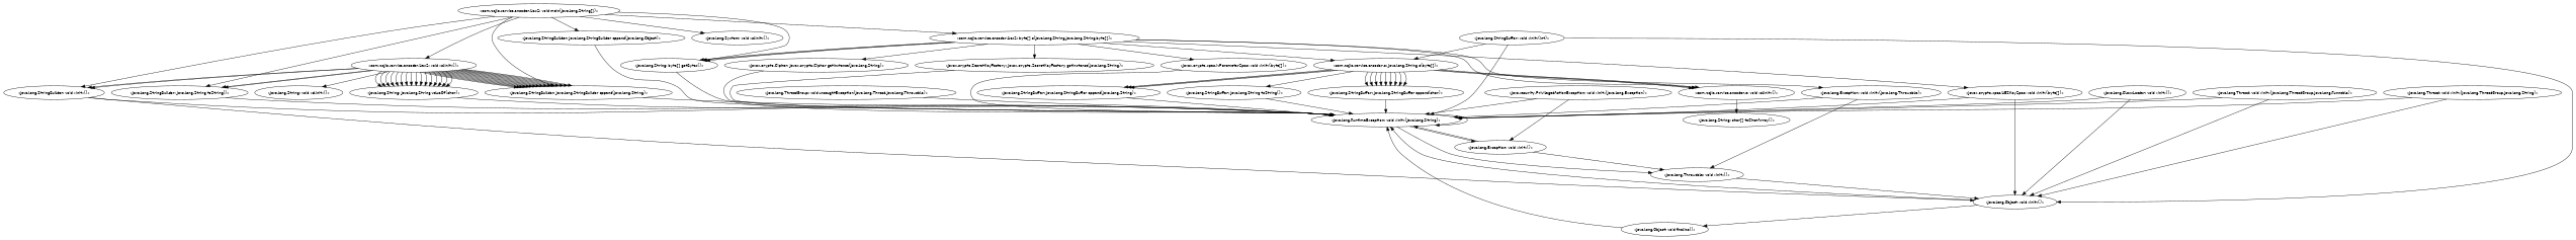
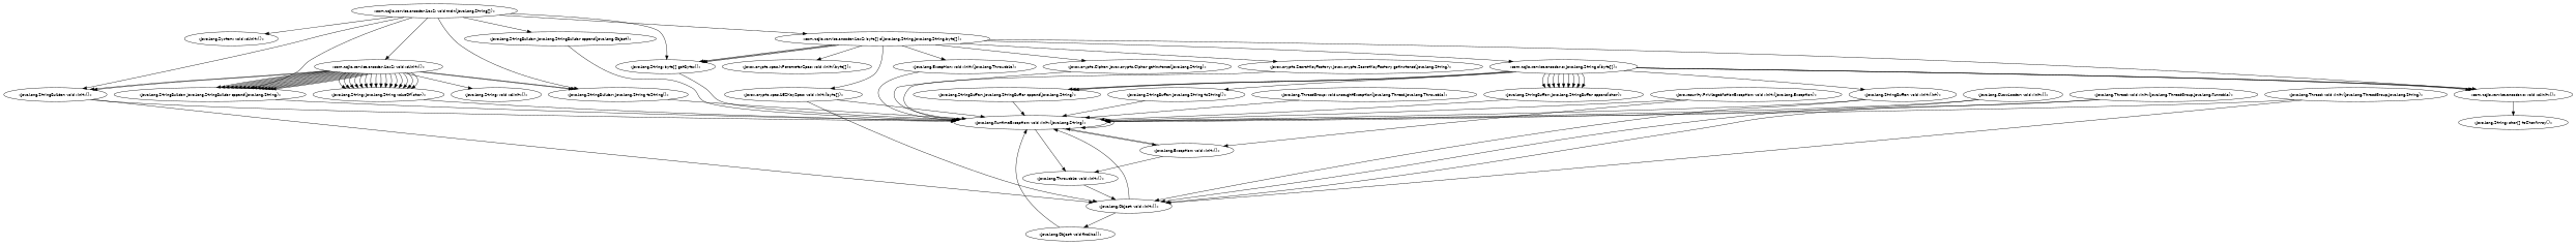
  digraph {
    fontname="Patrick Hand"
    node [fontname="Patrick Hand"]
    edge [fontname="Patrick Hand"]
    "<com.zajia.service.encoder.Des2: void main(java.lang.String[])>"
    "<java.lang.System: void <clinit>()>"
    "<com.zajia.service.encoder.Des2: byte[] a(java.lang.String,java.lang.String,byte[])>"
    "<java.lang.StringBuilder: void <init>()>"
    "<com.zajia.service.encoder.Des2: void <clinit>()>"
    "<java.lang.StringBuilder: java.lang.StringBuilder append(java.lang.String)>"
    "<java.lang.StringBuilder: java.lang.String toString()>"
    "<java.lang.String: byte[] getBytes()>"
    "<java.lang.StringBuilder: java.lang.StringBuilder append(java.lang.Object)>"
    "<com.zajia.service.encoder.a: void <clinit>()>"
    "<java.lang.Exception: void <init>(java.lang.Throwable)>"
    "<com.zajia.service.encoder.a: java.lang.String a(byte[])>"
    "<javax.crypto.spec.IvParameterSpec: void <init>(byte[])>"
    "<javax.crypto.Cipher: javax.crypto.Cipher getInstance(java.lang.String)>"
    "<javax.crypto.SecretKeyFactory: javax.crypto.SecretKeyFactory getInstance(java.lang.String)>"
    "<javax.crypto.spec.DESKeySpec: void <init>(byte[])>"
    "<java.lang.RuntimeException: void <init>(java.lang.String)>"
    "<java.lang.Object: void <init>()>"
    "<java.lang.String: void <clinit>()>"
    "<java.lang.String: java.lang.String valueOf(char)>"
    "<java.lang.String: char[] toCharArray()>"
    "<java.lang.Throwable: void <init>()>"
    "<java.lang.StringBuffer: void <init>(int)>"
    "<java.lang.StringBuffer: java.lang.StringBuffer append(char)>"
    "<java.lang.StringBuffer: java.lang.StringBuffer append(java.lang.String)>"
    "<java.lang.StringBuffer: java.lang.String toString()>"
    "<java.lang.Exception: void <init>()>"
    "<java.lang.Object: void finalize()>"
    "<java.lang.ThreadGroup: void uncaughtException(java.lang.Thread,java.lang.Throwable)>"
    "<java.lang.ClassLoader: void <init>()>"
    "<java.security.PrivilegedActionException: void <init>(java.lang.Exception)>"
    "<java.lang.Thread: void <init>(java.lang.ThreadGroup,java.lang.Runnable)>"
    "<java.lang.Thread: void <init>(java.lang.ThreadGroup,java.lang.String)>"
    "<com.zajia.service.encoder.Des2: void main(java.lang.String[])>" -> "<java.lang.System: void <clinit>()>"
    "<com.zajia.service.encoder.Des2: void main(java.lang.String[])>" -> "<com.zajia.service.encoder.Des2: byte[] a(java.lang.String,java.lang.String,byte[])>"
    "<com.zajia.service.encoder.Des2: void main(java.lang.String[])>" -> "<java.lang.StringBuilder: void <init>()>"
    "<com.zajia.service.encoder.Des2: void main(java.lang.String[])>" -> "<com.zajia.service.encoder.Des2: void <clinit>()>"
    "<com.zajia.service.encoder.Des2: void main(java.lang.String[])>" -> "<java.lang.StringBuilder: java.lang.StringBuilder append(java.lang.String)>"
    "<com.zajia.service.encoder.Des2: void main(java.lang.String[])>" -> "<java.lang.StringBuilder: java.lang.String toString()>"
    "<com.zajia.service.encoder.Des2: void main(java.lang.String[])>" -> "<java.lang.String: byte[] getBytes()>"
    "<com.zajia.service.encoder.Des2: void main(java.lang.String[])>" -> "<java.lang.StringBuilder: java.lang.StringBuilder append(java.lang.Object)>"
    "<com.zajia.service.encoder.Des2: byte[] a(java.lang.String,java.lang.String,byte[])>" -> "<java.lang.String: byte[] getBytes()>"
    "<com.zajia.service.encoder.Des2: byte[] a(java.lang.String,java.lang.String,byte[])>" -> "<java.lang.String: byte[] getBytes()>"
    "<com.zajia.service.encoder.Des2: byte[] a(java.lang.String,java.lang.String,byte[])>" -> "<java.lang.String: byte[] getBytes()>"
    "<com.zajia.service.encoder.Des2: byte[] a(java.lang.String,java.lang.String,byte[])>" -> "<com.zajia.service.encoder.a: void <clinit>()>"
    "<com.zajia.service.encoder.Des2: byte[] a(java.lang.String,java.lang.String,byte[])>" -> "<java.lang.Exception: void <init>(java.lang.Throwable)>"
    "<com.zajia.service.encoder.Des2: byte[] a(java.lang.String,java.lang.String,byte[])>" -> "<com.zajia.service.encoder.a: java.lang.String a(byte[])>"
    "<com.zajia.service.encoder.Des2: byte[] a(java.lang.String,java.lang.String,byte[])>" -> "<javax.crypto.spec.IvParameterSpec: void <init>(byte[])>"
    "<com.zajia.service.encoder.Des2: byte[] a(java.lang.String,java.lang.String,byte[])>" -> "<javax.crypto.Cipher: javax.crypto.Cipher getInstance(java.lang.String)>"
    "<com.zajia.service.encoder.Des2: byte[] a(java.lang.String,java.lang.String,byte[])>" -> "<javax.crypto.SecretKeyFactory: javax.crypto.SecretKeyFactory getInstance(java.lang.String)>"
    "<com.zajia.service.encoder.Des2: byte[] a(java.lang.String,java.lang.String,byte[])>" -> "<javax.crypto.spec.DESKeySpec: void <init>(byte[])>"
    "<java.lang.StringBuilder: void <init>()>" -> "<java.lang.RuntimeException: void <init>(java.lang.String)>"
    "<java.lang.StringBuilder: void <init>()>" -> "<java.lang.Object: void <init>()>"
    "<com.zajia.service.encoder.Des2: void <clinit>()>" -> "<java.lang.StringBuilder: void <init>()>"
    "<com.zajia.service.encoder.Des2: void <clinit>()>" -> "<java.lang.StringBuilder: void <init>()>"
    "<com.zajia.service.encoder.Des2: void <clinit>()>" -> "<java.lang.StringBuilder: java.lang.StringBuilder append(java.lang.String)>"
    "<com.zajia.service.encoder.Des2: void <clinit>()>" -> "<java.lang.StringBuilder: java.lang.StringBuilder append(java.lang.String)>"
    "<com.zajia.service.encoder.Des2: void <clinit>()>" -> "<java.lang.StringBuilder: java.lang.StringBuilder append(java.lang.String)>"
    "<com.zajia.service.encoder.Des2: void <clinit>()>" -> "<java.lang.StringBuilder: java.lang.StringBuilder append(java.lang.String)>"
    "<com.zajia.service.encoder.Des2: void <clinit>()>" -> "<java.lang.StringBuilder: java.lang.StringBuilder append(java.lang.String)>"
    "<com.zajia.service.encoder.Des2: void <clinit>()>" -> "<java.lang.StringBuilder: java.lang.StringBuilder append(java.lang.String)>"
    "<com.zajia.service.encoder.Des2: void <clinit>()>" -> "<java.lang.StringBuilder: java.lang.StringBuilder append(java.lang.String)>"
    "<com.zajia.service.encoder.Des2: void <clinit>()>" -> "<java.lang.StringBuilder: java.lang.StringBuilder append(java.lang.String)>"
    "<com.zajia.service.encoder.Des2: void <clinit>()>" -> "<java.lang.StringBuilder: java.lang.StringBuilder append(java.lang.String)>"
    "<com.zajia.service.encoder.Des2: void <clinit>()>" -> "<java.lang.StringBuilder: java.lang.StringBuilder append(java.lang.String)>"
    "<com.zajia.service.encoder.Des2: void <clinit>()>" -> "<java.lang.StringBuilder: java.lang.StringBuilder append(java.lang.String)>"
    "<com.zajia.service.encoder.Des2: void <clinit>()>" -> "<java.lang.StringBuilder: java.lang.StringBuilder append(java.lang.String)>"
    "<com.zajia.service.encoder.Des2: void <clinit>()>" -> "<java.lang.StringBuilder: java.lang.StringBuilder append(java.lang.String)>"
    "<com.zajia.service.encoder.Des2: void <clinit>()>" -> "<java.lang.StringBuilder: java.lang.StringBuilder append(java.lang.String)>"
    "<com.zajia.service.encoder.Des2: void <clinit>()>" -> "<java.lang.StringBuilder: java.lang.StringBuilder append(java.lang.String)>"
    "<com.zajia.service.encoder.Des2: void <clinit>()>" -> "<java.lang.StringBuilder: java.lang.StringBuilder append(java.lang.String)>"
    "<com.zajia.service.encoder.Des2: void <clinit>()>" -> "<java.lang.StringBuilder: java.lang.String toString()>"
    "<com.zajia.service.encoder.Des2: void <clinit>()>" -> "<java.lang.StringBuilder: java.lang.String toString()>"
    "<com.zajia.service.encoder.Des2: void <clinit>()>" -> "<java.lang.String: void <clinit>()>"
    "<com.zajia.service.encoder.Des2: void <clinit>()>" -> "<java.lang.String: java.lang.String valueOf(char)>"
    "<com.zajia.service.encoder.Des2: void <clinit>()>" -> "<java.lang.String: java.lang.String valueOf(char)>"
    "<com.zajia.service.encoder.Des2: void <clinit>()>" -> "<java.lang.String: java.lang.String valueOf(char)>"
    "<com.zajia.service.encoder.Des2: void <clinit>()>" -> "<java.lang.String: java.lang.String valueOf(char)>"
    "<com.zajia.service.encoder.Des2: void <clinit>()>" -> "<java.lang.String: java.lang.String valueOf(char)>"
    "<com.zajia.service.encoder.Des2: void <clinit>()>" -> "<java.lang.String: java.lang.String valueOf(char)>"
    "<com.zajia.service.encoder.Des2: void <clinit>()>" -> "<java.lang.String: java.lang.String valueOf(char)>"
    "<com.zajia.service.encoder.Des2: void <clinit>()>" -> "<java.lang.String: java.lang.String valueOf(char)>"
    "<com.zajia.service.encoder.Des2: void <clinit>()>" -> "<java.lang.String: java.lang.String valueOf(char)>"
    "<com.zajia.service.encoder.Des2: void <clinit>()>" -> "<java.lang.String: java.lang.String valueOf(char)>"
    "<com.zajia.service.encoder.Des2: void <clinit>()>" -> "<java.lang.String: java.lang.String valueOf(char)>"
    "<com.zajia.service.encoder.Des2: void <clinit>()>" -> "<java.lang.String: java.lang.String valueOf(char)>"
    "<com.zajia.service.encoder.Des2: void <clinit>()>" -> "<java.lang.String: java.lang.String valueOf(char)>"
    "<com.zajia.service.encoder.Des2: void <clinit>()>" -> "<java.lang.String: java.lang.String valueOf(char)>"
    "<com.zajia.service.encoder.Des2: void <clinit>()>" -> "<java.lang.String: java.lang.String valueOf(char)>"
    "<com.zajia.service.encoder.Des2: void <clinit>()>" -> "<java.lang.String: java.lang.String valueOf(char)>"
    "<java.lang.StringBuilder: java.lang.StringBuilder append(java.lang.String)>" -> "<java.lang.RuntimeException: void <init>(java.lang.String)>"
    "<java.lang.StringBuilder: java.lang.String toString()>" -> "<java.lang.RuntimeException: void <init>(java.lang.String)>"
    "<java.lang.String: byte[] getBytes()>" -> "<java.lang.RuntimeException: void <init>(java.lang.String)>"
    "<java.lang.StringBuilder: java.lang.StringBuilder append(java.lang.Object)>" -> "<java.lang.RuntimeException: void <init>(java.lang.String)>"
    "<com.zajia.service.encoder.a: void <clinit>()>" -> "<java.lang.String: char[] toCharArray()>"
    "<java.lang.Exception: void <init>(java.lang.Throwable)>" -> "<java.lang.RuntimeException: void <init>(java.lang.String)>"
-   "<java.lang.Exception: void <init>(java.lang.Throwable)>" -> "<java.lang.Throwable: void <init>()>"
    "<com.zajia.service.encoder.a: java.lang.String a(byte[])>" -> "<com.zajia.service.encoder.a: void <clinit>()>"
    "<com.zajia.service.encoder.a: java.lang.String a(byte[])>" -> "<com.zajia.service.encoder.a: void <clinit>()>"
    "<com.zajia.service.encoder.a: java.lang.String a(byte[])>" -> "<com.zajia.service.encoder.a: void <clinit>()>"
-   "<java.lang.StringBuffer: void <init>(int)>" -> "<com.zajia.service.encoder.a: java.lang.String a(byte[])>"
+   "<com.zajia.service.encoder.a: java.lang.String a(byte[])>" -> "<java.lang.StringBuffer: void <init>(int)>"
    "<com.zajia.service.encoder.a: java.lang.String a(byte[])>" -> "<java.lang.StringBuffer: java.lang.StringBuffer append(char)>"
    "<com.zajia.service.encoder.a: java.lang.String a(byte[])>" -> "<java.lang.StringBuffer: java.lang.StringBuffer append(char)>"
    "<com.zajia.service.encoder.a: java.lang.String a(byte[])>" -> "<java.lang.StringBuffer: java.lang.StringBuffer append(char)>"
    "<com.zajia.service.encoder.a: java.lang.String a(byte[])>" -> "<java.lang.StringBuffer: java.lang.StringBuffer append(char)>"
    "<com.zajia.service.encoder.a: java.lang.String a(byte[])>" -> "<java.lang.StringBuffer: java.lang.StringBuffer append(char)>"
    "<com.zajia.service.encoder.a: java.lang.String a(byte[])>" -> "<java.lang.StringBuffer: java.lang.StringBuffer append(char)>"
    "<com.zajia.service.encoder.a: java.lang.String a(byte[])>" -> "<java.lang.StringBuffer: java.lang.StringBuffer append(char)>"
    "<com.zajia.service.encoder.a: java.lang.String a(byte[])>" -> "<java.lang.StringBuffer: java.lang.StringBuffer append(char)>"
    "<com.zajia.service.encoder.a: java.lang.String a(byte[])>" -> "<java.lang.StringBuffer: java.lang.StringBuffer append(char)>"
    "<com.zajia.service.encoder.a: java.lang.String a(byte[])>" -> "<java.lang.StringBuffer: java.lang.StringBuffer append(java.lang.String)>"
    "<com.zajia.service.encoder.a: java.lang.String a(byte[])>" -> "<java.lang.StringBuffer: java.lang.StringBuffer append(java.lang.String)>"
    "<com.zajia.service.encoder.a: java.lang.String a(byte[])>" -> "<java.lang.StringBuffer: java.lang.StringBuffer append(java.lang.String)>"
    "<com.zajia.service.encoder.a: java.lang.String a(byte[])>" -> "<java.lang.StringBuffer: java.lang.String toString()>"
-   "<javax.crypto.spec.IvParameterSpec: void <init>(byte[])>" -> "<java.lang.RuntimeException: void <init>(java.lang.String)>"
    "<javax.crypto.Cipher: javax.crypto.Cipher getInstance(java.lang.String)>" -> "<java.lang.RuntimeException: void <init>(java.lang.String)>"
    "<javax.crypto.SecretKeyFactory: javax.crypto.SecretKeyFactory getInstance(java.lang.String)>" -> "<java.lang.RuntimeException: void <init>(java.lang.String)>"
    "<javax.crypto.spec.DESKeySpec: void <init>(byte[])>" -> "<java.lang.RuntimeException: void <init>(java.lang.String)>"
    "<javax.crypto.spec.DESKeySpec: void <init>(byte[])>" -> "<java.lang.Object: void <init>()>"
    "<java.lang.RuntimeException: void <init>(java.lang.String)>" -> "<java.lang.RuntimeException: void <init>(java.lang.String)>"
    "<java.lang.RuntimeException: void <init>(java.lang.String)>" -> "<java.lang.Throwable: void <init>()>"
    "<java.lang.RuntimeException: void <init>(java.lang.String)>" -> "<java.lang.Exception: void <init>()>"
    "<java.lang.Object: void <init>()>" -> "<java.lang.RuntimeException: void <init>(java.lang.String)>"
    "<java.lang.Object: void <init>()>" -> "<java.lang.Object: void finalize()>"
    "<java.lang.String: java.lang.String valueOf(char)>" -> "<java.lang.RuntimeException: void <init>(java.lang.String)>"
    "<java.lang.Throwable: void <init>()>" -> "<java.lang.Object: void <init>()>"
    "<java.lang.StringBuffer: void <init>(int)>" -> "<java.lang.RuntimeException: void <init>(java.lang.String)>"
    "<java.lang.StringBuffer: void <init>(int)>" -> "<java.lang.Object: void <init>()>"
    "<java.lang.StringBuffer: java.lang.StringBuffer append(char)>" -> "<java.lang.RuntimeException: void <init>(java.lang.String)>"
    "<java.lang.StringBuffer: java.lang.StringBuffer append(java.lang.String)>" -> "<java.lang.RuntimeException: void <init>(java.lang.String)>"
    "<java.lang.StringBuffer: java.lang.String toString()>" -> "<java.lang.RuntimeException: void <init>(java.lang.String)>"
    "<java.lang.Exception: void <init>()>" -> "<java.lang.RuntimeException: void <init>(java.lang.String)>"
    "<java.lang.Exception: void <init>()>" -> "<java.lang.Throwable: void <init>()>"
    "<java.lang.Object: void finalize()>" -> "<java.lang.RuntimeException: void <init>(java.lang.String)>"
    "<java.lang.ThreadGroup: void uncaughtException(java.lang.Thread,java.lang.Throwable)>" -> "<java.lang.RuntimeException: void <init>(java.lang.String)>"
    "<java.lang.ClassLoader: void <init>()>" -> "<java.lang.RuntimeException: void <init>(java.lang.String)>"
    "<java.lang.ClassLoader: void <init>()>" -> "<java.lang.Object: void <init>()>"
    "<java.security.PrivilegedActionException: void <init>(java.lang.Exception)>" -> "<java.lang.RuntimeException: void <init>(java.lang.String)>"
    "<java.security.PrivilegedActionException: void <init>(java.lang.Exception)>" -> "<java.lang.Exception: void <init>()>"
    "<java.lang.Thread: void <init>(java.lang.ThreadGroup,java.lang.Runnable)>" -> "<java.lang.RuntimeException: void <init>(java.lang.String)>"
    "<java.lang.Thread: void <init>(java.lang.ThreadGroup,java.lang.Runnable)>" -> "<java.lang.Object: void <init>()>"
    "<java.lang.Thread: void <init>(java.lang.ThreadGroup,java.lang.String)>" -> "<java.lang.RuntimeException: void <init>(java.lang.String)>"
    "<java.lang.Thread: void <init>(java.lang.ThreadGroup,java.lang.String)>" -> "<java.lang.Object: void <init>()>"
  }
